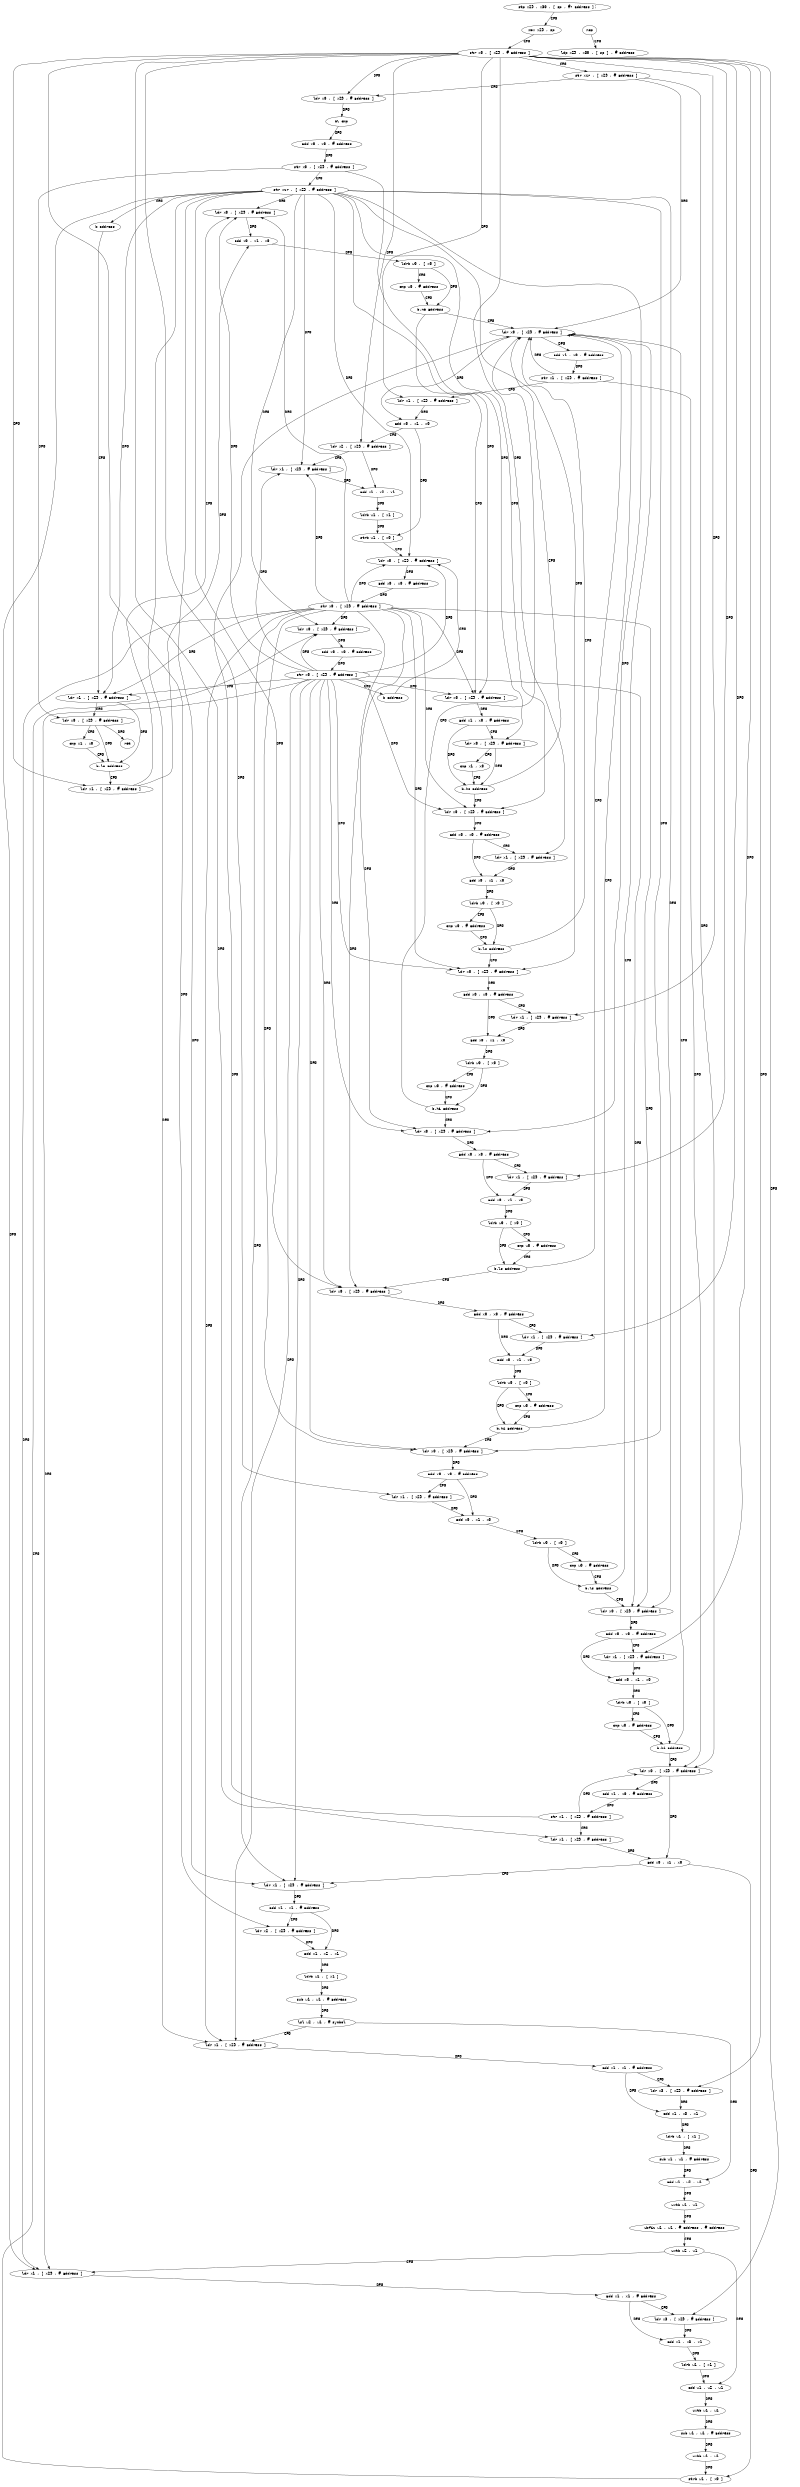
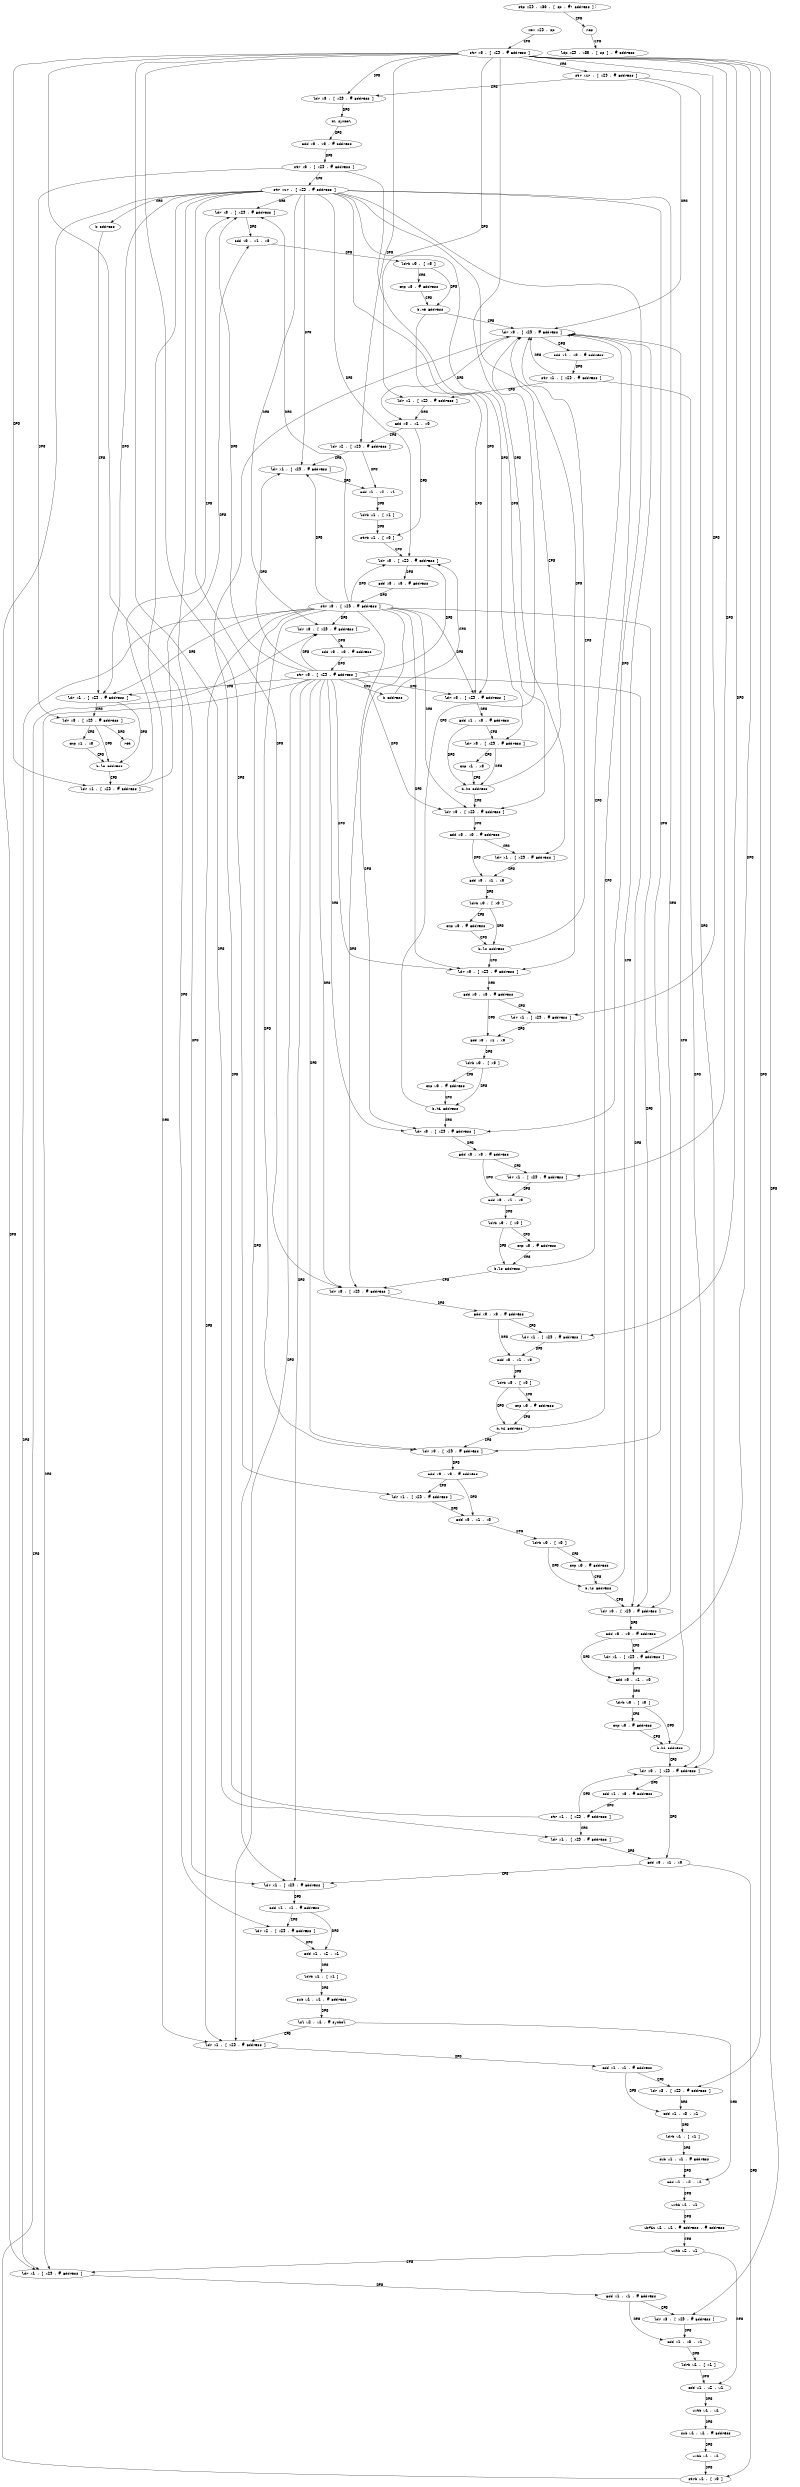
  digraph {
    fontname="DejaVu Sans Mono"
    node [fontname="DejaVu Sans Mono"]
    edge [fontname="DejaVu Sans Mono"]
    n1 [label="stp x29 , x30 , [ sp , #- address ]!"]
    n2 [label="mov x29 , sp"]
    n3 [label="str x0 , [ x29 , # address ]"]
    n4 [label="str xzr , [ x29 , # address ]"]
    n5 [label="ldr x0 , [ x29 , # address ]"]
    n6 [label="ldr x1 , [ x29 , # address ]"]
    n7 [label="ldr x1 , [ x29 , # address ]"]
    n8 [label="ldr x2 , [ x29 , # address ]"]
    n9 [label="ldr x1 , [ x29 , # address ]"]
    n10 [label="ldr x1 , [ x29 , # address ]"]
    n11 [label="ldr x1 , [ x29 , # address ]"]
    n12 [label="ldr x1 , [ x29 , # address ]"]
    n13 [label="ldr x1 , [ x29 , # address ]"]
    n14 [label="ldr x1 , [ x29 , # address ]"]
    n15 [label="ldr x1 , [ x29 , # address ]"]
    n16 [label="ldr x2 , [ x29 , # address ]"]
    n17 [label="ldr x3 , [ x29 , # address ]"]
    n18 [label="ldr x3 , [ x29 , # address ]"]
    n19 [label="ldr x0 , [ x29 , # address ]"]
    n20 [label="ldr x0 , [ x29 , # address ]"]
-   n21 [label="bl cmp"]
+   n21 [label="bl symbol"]
    n22 [label="ldr x0 , [ x29 , # address ]"]
    n23 [label="add x0 , x1 , x0"]
    n24 [label="add x0 , x1 , x0"]
    n25 [label="ldr x1 , [ x29 , # address ]"]
    n26 [label="add x1 , x2 , x1"]
    n27 [label="add x0 , x1 , x0"]
    n28 [label="add x0 , x1 , x0"]
    n29 [label="add x0 , x1 , x0"]
    n30 [label="add x0 , x1 , x0"]
    n31 [label="add x0 , x1 , x0"]
    n32 [label="add x0 , x1 , x0"]
    n33 [label="add x0 , x1 , x0"]
    n34 [label="add x1 , x2 , x1"]
    n35 [label="add x1 , x3 , x1"]
    n36 [label="add x1 , x3 , x1"]
    n37 [label="add x1 , x0 , # address"]
    n38 [label="add x1 , x0 , # address"]
    n39 [label="add x0 , x0 , # address"]
    n40 [label="str x0 , [ x29 , # address ]"]
    n41 [label="str xzr , [ x29 , # address ]"]
    n42 [label="ldr x0 , [ x29 , # address ]"]
    n43 [label="ldr x0 , [ x29 , # address ]"]
    n44 [label="b address"]
    n45 [label="ldr x1 , [ x29 , # address ]"]
    n46 [label="ldr x0 , [ x29 , # address ]"]
    n47 [label="ldr x0 , [ x29 , # address ]"]
    n48 [label="ldr x0 , [ x29 , # address ]"]
    n49 [label="ldr x0 , [ x29 , # address ]"]
    n50 [label="ldr x0 , [ x29 , # address ]"]
    n51 [label="ldr x0 , [ x29 , # address ]"]
    n52 [label="ldr x0 , [ x29 , # address ]"]
    n53 [label="ldr x0 , [ x29 , # address ]"]
    n54 [label="ldr x1 , [ x29 , # address ]"]
    n55 [label="ldr x1 , [ x29 , # address ]"]
    n56 [label="ldr x1 , [ x29 , # address ]"]
    n57 [label="ldr x0 , [ x29 , # address ]"]
    n58 [label="b.lo address"]
    n59 [label="cmp x1 , x0"]
    n60 [label=ret]
    n61 [label="b.hs address"]
    n62 [label="cmp x1 , x0"]
    n63 [label="add x1 , x0 , # address"]
    n64 [label="add x0 , x0 , # address"]
    n65 [label="add x0 , x0 , # address"]
    n66 [label="add x0 , x0 , # address"]
    n67 [label="add x0 , x0 , # address"]
    n68 [label="add x0 , x0 , # address"]
    n69 [label="add x0 , x0 , # address"]
    n70 [label="add x0 , x0 , # address"]
    n71 [label="add x1 , x1 , # address"]
    n72 [label="add x1 , x1 , # address"]
    n73 [label="add x1 , x1 , # address"]
    n74 [label="add x0 , x0 , # address"]
    n75 [label=nop]
    n76 [label="ldp x29 , x30 , [ sp ] , # address"]
    n77 [label="ldrb w0 , [ x0 ]"]
    n78 [label="cmp w0 , # address"]
    n79 [label="b.ne address"]
    n80 [label="str x1 , [ x29 , # address ]"]
    n81 [label="strb w1 , [ x0 ]"]
    n82 [label="ldrb w1 , [ x1 ]"]
    n83 [label="str x0 , [ x29 , # address ]"]
    n84 [label="ldrb w0 , [ x0 ]"]
    n85 [label="cmp w0 , # address"]
    n86 [label="b.ls address"]
    n87 [label="ldrb w0 , [ x0 ]"]
    n88 [label="cmp w0 , # address"]
    n89 [label="b.hi address"]
    n90 [label="ldrb w0 , [ x0 ]"]
    n91 [label="cmp w0 , # address"]
    n92 [label="b.ls address"]
    n93 [label="ldrb w0 , [ x0 ]"]
    n94 [label="cmp w0 , # address"]
    n95 [label="b.hi address"]
    n96 [label="ldrb w0 , [ x0 ]"]
    n97 [label="cmp w0 , # address"]
    n98 [label="b.ls address"]
    n99 [label="ldrb w0 , [ x0 ]"]
    n100 [label="cmp w0 , # address"]
    n101 [label="b.hi address"]
    n102 [label="str x1 , [ x29 , # address ]"]
    n103 [label="strb w1 , [ x0 ]"]
    n104 [label="ldrb w1 , [ x1 ]"]
    n105 [label="sub w1 , w1 , # address"]
    n106 [label="lsl w2 , w1 , # symbol"]
    n107 [label="add w1 , w2 , w1"]
    n108 [label="uxtb w1 , w1"]
    n109 [label="ldrb w1 , [ x1 ]"]
    n110 [label="sub w1 , w1 , # address"]
    n111 [label="ubfiz w1 , w1 , # address , # address"]
    n112 [label="uxtb w2 , w1"]
    n113 [label="add w1 , w2 , w1"]
    n114 [label="uxtb w1 , w1"]
    n115 [label="ldrb w1 , [ x1 ]"]
    n116 [label="sub w1 , w1 , # address"]
    n117 [label="uxtb w1 , w1"]
    n118 [label="str x0 , [ x29 , # address ]"]
    n119 [label="b address"]
-   n1 -> n2 [label=CFG]
+   n1 -> n75 [label=CFG]
    n2 -> n3 [label=CFG]
    n3 -> n4 [label=CFG]
    n3 -> n5 [label=DFG]
    n3 -> n6 [label=DFG]
    n3 -> n7 [label=DFG]
    n3 -> n8 [label=DFG]
    n3 -> n9 [label=DFG]
    n3 -> n10 [label=DFG]
    n3 -> n11 [label=DFG]
    n3 -> n12 [label=DFG]
    n3 -> n13 [label=DFG]
    n3 -> n14 [label=DFG]
    n3 -> n15 [label=DFG]
    n3 -> n16 [label=DFG]
    n3 -> n17 [label=DFG]
    n3 -> n18 [label=DFG]
    n4 -> n5 [label=CFG]
    n4 -> n19 [label=DFG]
    n4 -> n20 [label=DFG]
    n5 -> n21 [label=DFG]
    n6 -> n22 [label=CFG]
    n6 -> n23 [label=DFG]
    n7 -> n24 [label=DFG]
    n8 -> n25 [label=CFG]
    n8 -> n26 [label=DFG]
    n9 -> n27 [label=DFG]
    n10 -> n28 [label=DFG]
    n11 -> n29 [label=DFG]
    n12 -> n30 [label=DFG]
    n13 -> n31 [label=DFG]
    n14 -> n32 [label=DFG]
    n15 -> n33 [label=DFG]
    n16 -> n34 [label=DFG]
    n17 -> n35 [label=DFG]
    n18 -> n36 [label=DFG]
    n19 -> n24 [label=DFG]
    n19 -> n37 [label=DFG]
    n20 -> n33 [label=DFG]
    n20 -> n38 [label=DFG]
    n21 -> n39 [label=DFG]
    n22 -> n23 [label=DFG]
    n23 -> n77 [label=DFG]
    n24 -> n8 [label=CFG]
    n24 -> n81 [label=DFG]
    n25 -> n26 [label=DFG]
    n26 -> n82 [label=DFG]
    n27 -> n84 [label=DFG]
    n28 -> n87 [label=DFG]
    n29 -> n90 [label=DFG]
    n30 -> n93 [label=DFG]
    n31 -> n96 [label=DFG]
    n32 -> n99 [label=DFG]
    n33 -> n54 [label=CFG]
    n33 -> n103 [label=DFG]
    n34 -> n104 [label=DFG]
    n35 -> n109 [label=DFG]
    n36 -> n115 [label=DFG]
    n37 -> n80 [label=DFG]
    n38 -> n102 [label=DFG]
    n39 -> n40 [label=DFG]
    n40 -> n41 [label=CFG]
    n40 -> n42 [label=DFG]
    n40 -> n43 [label=DFG]
    n41 -> n22 [label=DFG]
    n41 -> n25 [label=DFG]
    n41 -> n44 [label=CFG]
    n41 -> n45 [label=DFG]
    n41 -> n46 [label=DFG]
    n41 -> n47 [label=DFG]
    n41 -> n48 [label=DFG]
    n41 -> n49 [label=DFG]
    n41 -> n50 [label=DFG]
    n41 -> n51 [label=DFG]
    n41 -> n52 [label=DFG]
    n41 -> n53 [label=DFG]
    n41 -> n54 [label=DFG]
    n41 -> n55 [label=DFG]
    n41 -> n56 [label=DFG]
    n41 -> n57 [label=DFG]
    n42 -> n58 [label=DFG]
    n42 -> n59 [label=CFG]
    n42 -> n60 [label=DFG]
    n43 -> n61 [label=DFG]
    n43 -> n62 [label=CFG]
    n44 -> n45 [label=CFG]
    n45 -> n42 [label=CFG]
    n45 -> n58 [label=DFG]
    n46 -> n63 [label=DFG]
    n47 -> n64 [label=DFG]
    n48 -> n65 [label=DFG]
    n49 -> n66 [label=DFG]
    n50 -> n67 [label=DFG]
    n51 -> n68 [label=DFG]
    n52 -> n69 [label=DFG]
    n53 -> n70 [label=DFG]
    n54 -> n71 [label=DFG]
    n55 -> n72 [label=DFG]
    n56 -> n73 [label=DFG]
    n57 -> n74 [label=DFG]
    n58 -> n6 [label=CFG]
    n59 -> n58 [label=CFG]
    n61 -> n19 [label=CFG]
    n61 -> n48 [label=CFG]
    n62 -> n61 [label=CFG]
    n63 -> n43 [label=CFG]
    n63 -> n61 [label=DFG]
    n64 -> n83 [label=DFG]
    n65 -> n9 [label=CFG]
    n65 -> n27 [label=DFG]
    n66 -> n10 [label=CFG]
    n66 -> n28 [label=DFG]
    n67 -> n11 [label=CFG]
    n67 -> n29 [label=DFG]
    n68 -> n12 [label=CFG]
    n68 -> n30 [label=DFG]
    n69 -> n13 [label=CFG]
    n69 -> n31 [label=DFG]
    n70 -> n14 [label=CFG]
    n70 -> n32 [label=DFG]
    n71 -> n16 [label=CFG]
    n71 -> n34 [label=DFG]
    n72 -> n17 [label=CFG]
    n72 -> n35 [label=DFG]
    n73 -> n18 [label=CFG]
    n73 -> n36 [label=DFG]
    n74 -> n118 [label=DFG]
    n75 -> n76 [label=CFG]
    n77 -> n78 [label=CFG]
    n77 -> n79 [label=DFG]
    n78 -> n79 [label=CFG]
    n79 -> n19 [label=CFG]
    n79 -> n46 [label=CFG]
    n80 -> n7 [label=CFG]
    n80 -> n19 [label=DFG]
    n80 -> n20 [label=DFG]
    n81 -> n47 [label=CFG]
    n82 -> n81 [label=DFG]
    n83 -> n22 [label=DFG]
    n83 -> n25 [label=DFG]
    n83 -> n45 [label=DFG]
    n83 -> n46 [label=DFG]
    n83 -> n47 [label=DFG]
    n83 -> n48 [label=DFG]
    n83 -> n49 [label=DFG]
    n83 -> n50 [label=DFG]
    n83 -> n51 [label=DFG]
    n83 -> n52 [label=DFG]
    n83 -> n53 [label=DFG]
    n83 -> n54 [label=DFG]
    n83 -> n55 [label=DFG]
    n83 -> n56 [label=DFG]
    n83 -> n57 [label=DFG]
    n84 -> n85 [label=CFG]
    n84 -> n86 [label=DFG]
    n85 -> n86 [label=CFG]
    n86 -> n19 [label=CFG]
    n86 -> n49 [label=CFG]
    n87 -> n88 [label=CFG]
    n87 -> n89 [label=DFG]
    n88 -> n89 [label=CFG]
    n89 -> n19 [label=CFG]
    n89 -> n50 [label=CFG]
    n90 -> n91 [label=CFG]
    n90 -> n92 [label=DFG]
    n91 -> n92 [label=CFG]
    n92 -> n19 [label=CFG]
    n92 -> n51 [label=CFG]
    n93 -> n94 [label=CFG]
    n93 -> n95 [label=DFG]
    n94 -> n95 [label=CFG]
    n95 -> n19 [label=CFG]
    n95 -> n52 [label=CFG]
    n96 -> n97 [label=CFG]
    n96 -> n98 [label=DFG]
    n97 -> n98 [label=CFG]
    n98 -> n19 [label=CFG]
    n98 -> n53 [label=CFG]
    n99 -> n100 [label=CFG]
    n99 -> n101 [label=DFG]
    n100 -> n101 [label=CFG]
    n101 -> n19 [label=CFG]
    n101 -> n20 [label=CFG]
    n102 -> n15 [label=CFG]
    n102 -> n19 [label=DFG]
    n102 -> n20 [label=DFG]
    n103 -> n57 [label=CFG]
    n104 -> n105 [label=DFG]
    n105 -> n106 [label=DFG]
    n106 -> n55 [label=CFG]
    n106 -> n107 [label=DFG]
    n107 -> n108 [label=DFG]
    n108 -> n111 [label=DFG]
    n109 -> n110 [label=DFG]
    n110 -> n107 [label=DFG]
    n111 -> n112 [label=CFG]
    n112 -> n56 [label=CFG]
    n112 -> n113 [label=DFG]
    n113 -> n114 [label=DFG]
    n114 -> n116 [label=DFG]
    n115 -> n113 [label=DFG]
    n116 -> n117 [label=DFG]
    n117 -> n103 [label=DFG]
    n118 -> n22 [label=DFG]
    n118 -> n25 [label=DFG]
    n118 -> n45 [label=DFG]
    n118 -> n46 [label=DFG]
    n118 -> n47 [label=DFG]
    n118 -> n48 [label=DFG]
    n118 -> n49 [label=DFG]
    n118 -> n50 [label=DFG]
    n118 -> n51 [label=DFG]
    n118 -> n52 [label=DFG]
    n118 -> n53 [label=DFG]
    n118 -> n54 [label=DFG]
    n118 -> n55 [label=DFG]
    n118 -> n56 [label=DFG]
    n118 -> n57 [label=DFG]
    n118 -> n119 [label=CFG]
    n119 -> n47 [label=CFG]
  }
